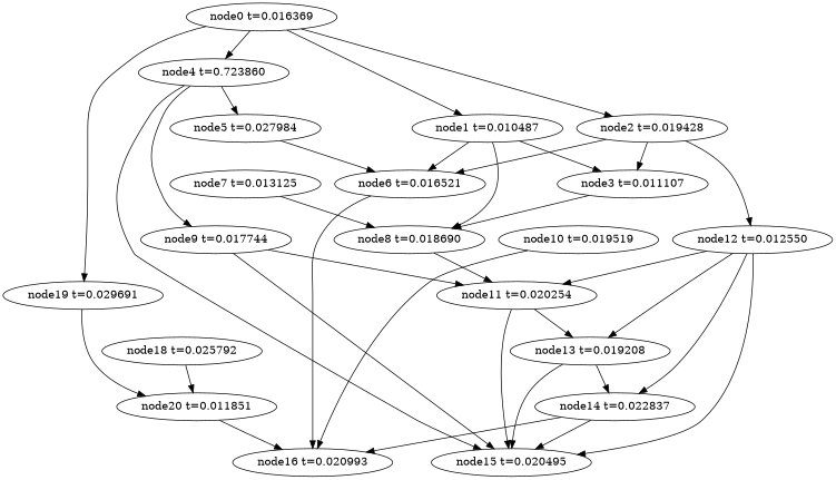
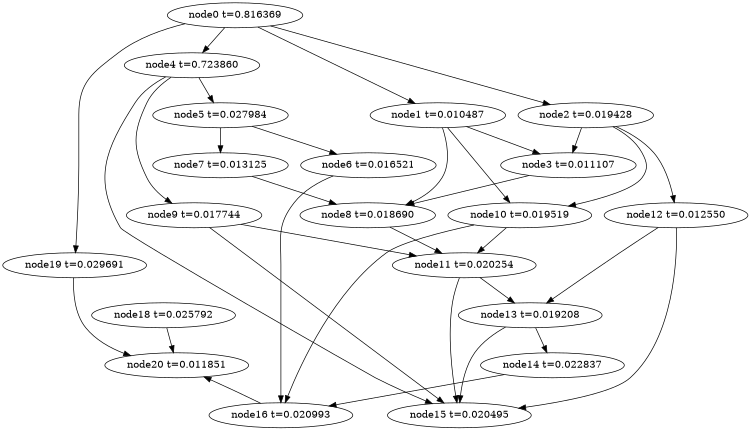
  digraph {
    n1 [label="node20 t=0.011851"]
    n2 [label="node19 t=0.029691"]
    n3 [label="node18 t=0.025792"]
    n4 [label="node16 t=0.020993"]
    n5 [label="node15 t=0.020495"]
    n6 [label="node14 t=0.022837"]
    n7 [label="node13 t=0.019208"]
    n8 [label="node12 t=0.012550"]
    n9 [label="node11 t=0.020254"]
    n10 [label="node10 t=0.019519"]
    n11 [label="node9 t=0.017744"]
    n12 [label="node8 t=0.018690"]
    n13 [label="node7 t=0.013125"]
    n14 [label="node6 t=0.016521"]
    n15 [label="node5 t=0.027984"]
    n16 [label="node4 t=0.723860"]
    n17 [label="node3 t=0.011107"]
    n18 [label="node2 t=0.019428"]
    n19 [label="node1 t=0.010487"]
-   n20 [label="node0 t=0.016369"]
+   n20 [label="node0 t=0.816369"]
    n2 -> n1
    n3 -> n1
-   n1 -> n4
+   n4 -> n1
    n6 -> n4
-   n6 -> n5
    n7 -> n5
    n7 -> n6
    n8 -> n5
-   n8 -> n6
    n8 -> n7
    n9 -> n5
    n9 -> n7
    n10 -> n4
-   n8 -> n9
+   n10 -> n9
    n11 -> n5
    n11 -> n9
    n12 -> n9
    n13 -> n12
    n14 -> n4
+   n15 -> n13
    n15 -> n14
    n16 -> n5
    n16 -> n11
    n16 -> n15
    n17 -> n12
    n18 -> n8
-   n18 -> n14
+   n18 -> n10
    n18 -> n17
-   n19 -> n14
+   n19 -> n10
    n19 -> n12
    n19 -> n17
    n20 -> n2
    n20 -> n16
    n20 -> n18
    n20 -> n19
  }
